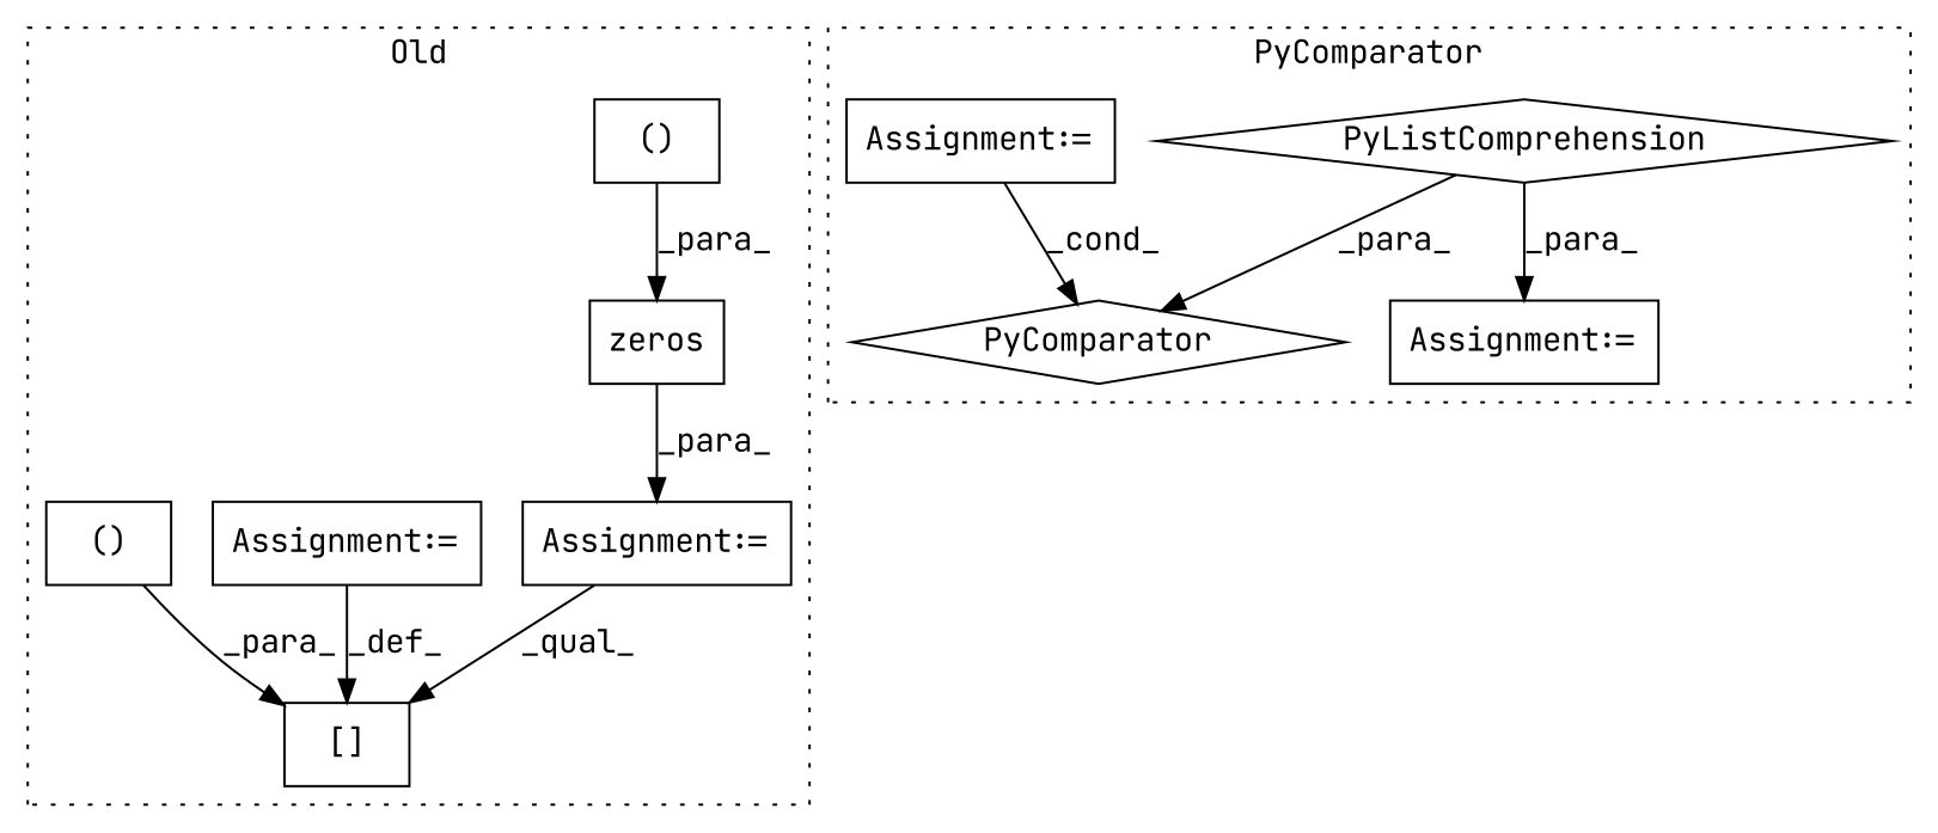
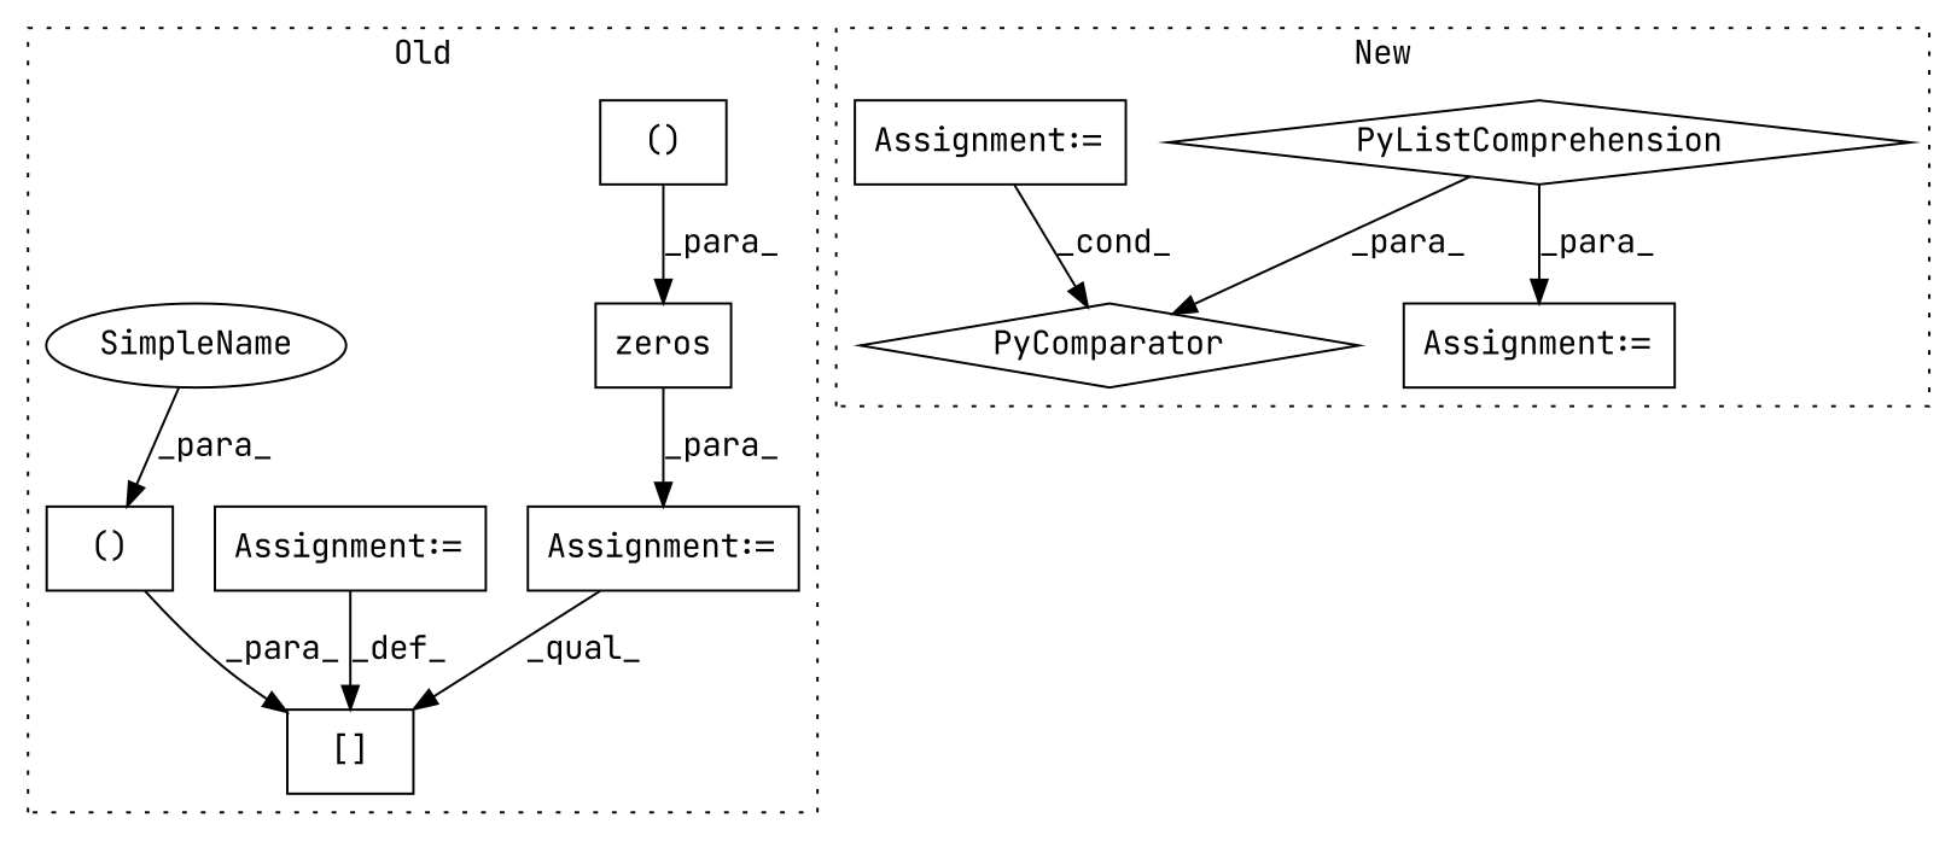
  digraph {
    fontname="JetBrains Mono"
    node [a=7 fontname="JetBrains Mono" l=1 s=2343 shape=box]
    edge [fontname="JetBrains Mono"]
    n1 [a=32 l="11,2" label=zeros s="1747,1801"]
    n2 [label="Assignment:=" s=1740]
    n3 [a=2 l="23,2" label="[]" s="2320,2368"]
    n4 [a=106 l=43 label="()" s=1758]
    n5 [label="Assignment:=" s=2057]
    n6 [a=106 l=25 label="()"]
+   n7 [a=42 l=11 label=SimpleName shape=ellipse]
    n8 [a=109 l=176 label=PyListComprehension s=1979 shape=diamond]
    n9 [a=113 l=29 label=PyComparator s=2118 shape=diamond]
    n10 [label="Assignment:=" s=1948]
    n11 [l=29 label="Assignment:=" s=2118]
    subgraph cluster_1 {
      label=Old
      style=dotted
      n1
      n2
      n3
      n4
      n5
      n6
+     n7
    }
    subgraph cluster_2 {
-     label=PyComparator
+     label=New
      style=dotted
      n8
      n9
      n10
      n11
    }
    n1 -> n2 [label=_para_]
    n2 -> n3 [label=_qual_]
    n4 -> n1 [label=_para_]
    n5 -> n3 [label=_def_]
    n6 -> n3 [label=_para_]
+   n7 -> n6 [label=_para_]
    n8 -> n9 [label=_para_]
    n8 -> n10 [label=_para_]
    n11 -> n9 [label=_cond_]
  }
